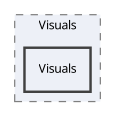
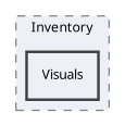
  digraph {
    compound=true
    n1 [color=grey25 fillcolor="#edf0f7" fontname=Calibrii fontsize=10 label=Visuals shape=box style="filled,bold,"]
    subgraph cluster_1 {
      bgcolor="#edf0f7"
      fontname=Calibrii
      fontsize=10
-     label=Visuals
+     label=Inventory
      pencolor=grey50
      style="filled,dashed,"
      n1
    }
  }
